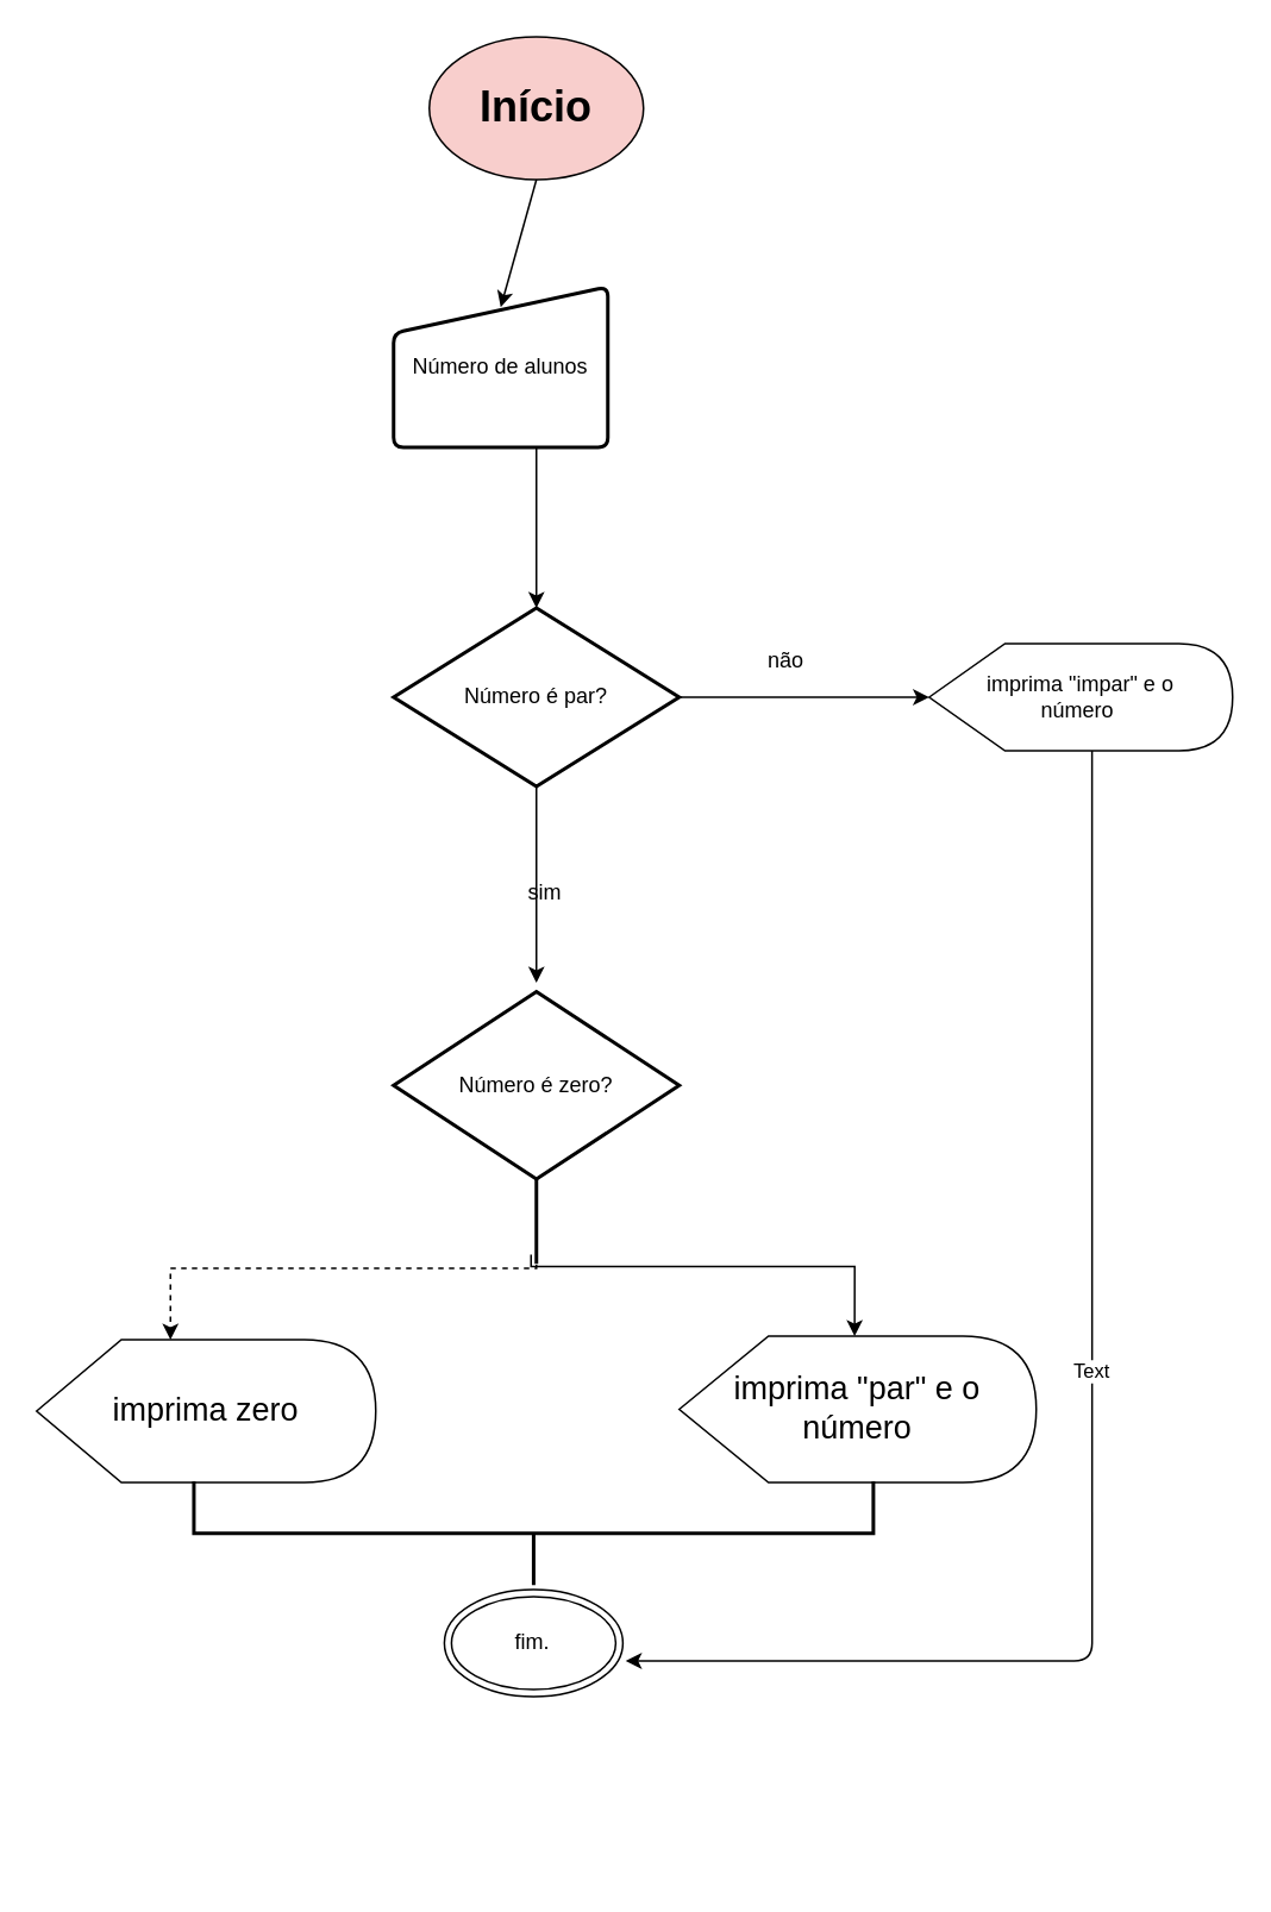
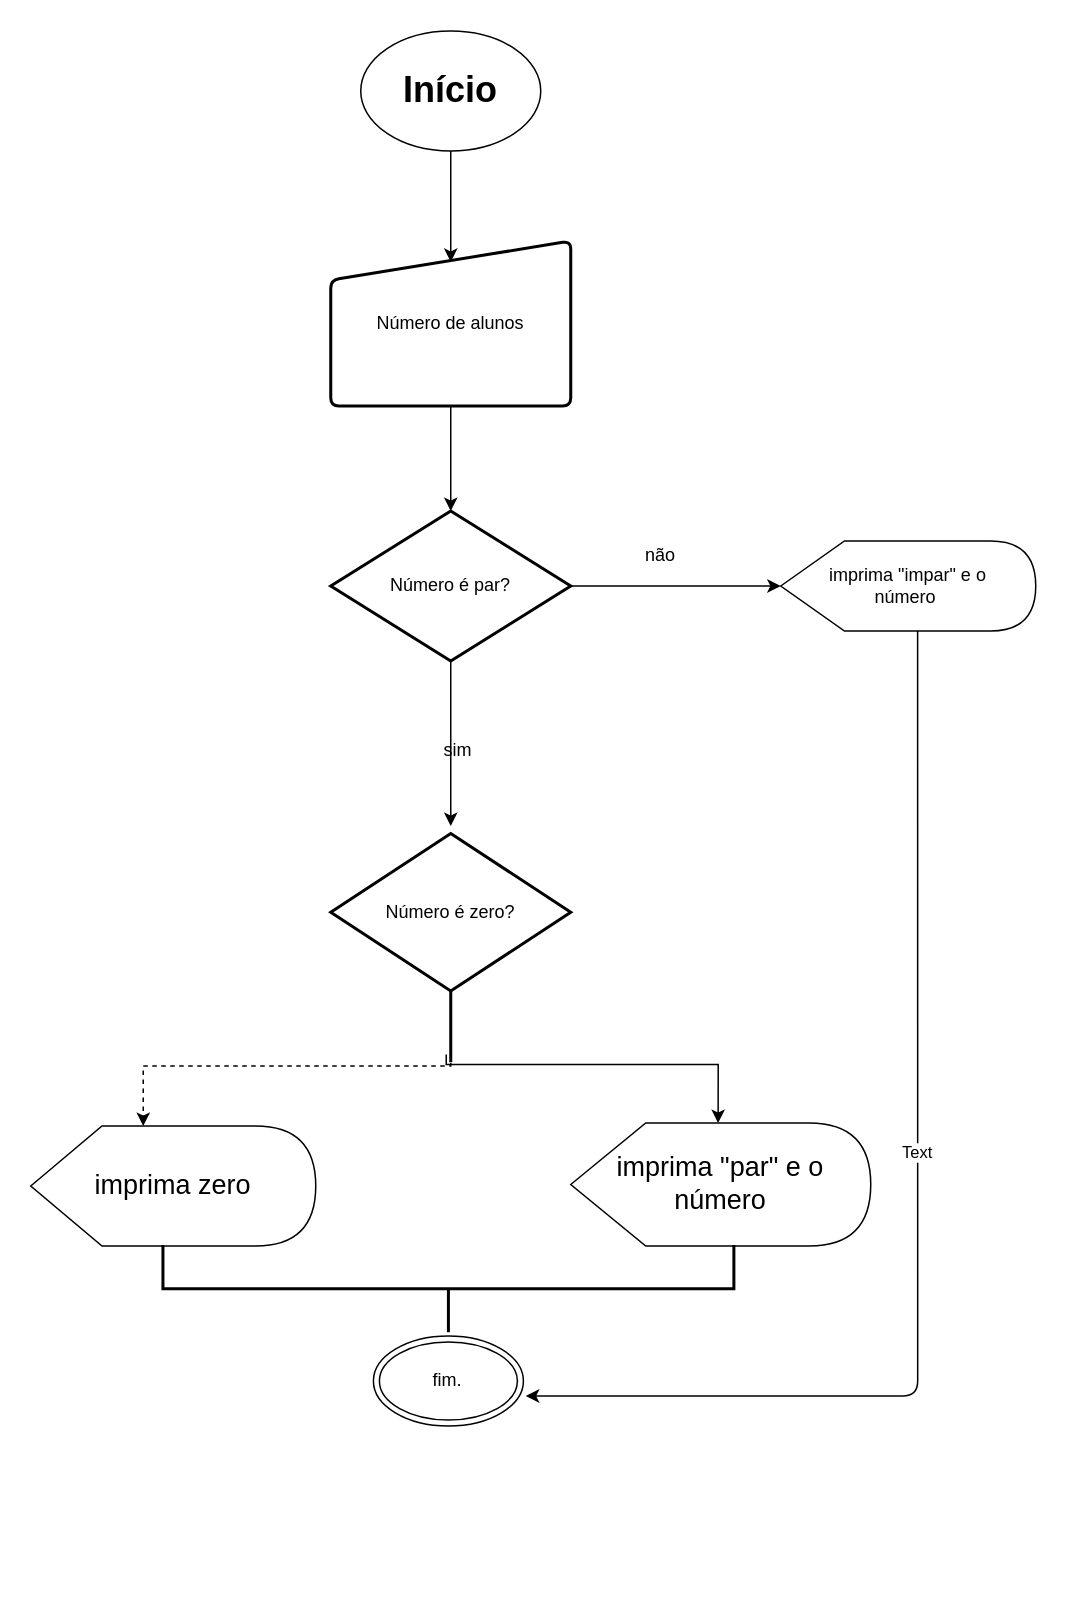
  <mxCell id="0" />
  <mxCell id="1" parent="0" />
- <mxCell id="2" value="&lt;span style=&quot;font-size: 24px&quot;&gt;&lt;b&gt;Início&lt;/b&gt;&lt;/span&gt;" style="ellipse;whiteSpace=wrap;html=1;fillColor=#f8cecc;" vertex="1" parent="1"><mxGeometry x="240" width="120" height="80" as="geometry" y="20" /></mxCell>
- <mxCell id="3" value="Número de alunos" style="html=1;strokeWidth=2;shape=manualInput;whiteSpace=wrap;rounded=1;size=26;arcSize=11;" vertex="1" parent="1"><mxGeometry x="220" y="160" width="120" height="90" as="geometry" /></mxCell>
+ <mxCell id="2" value="&lt;span style=&quot;font-size: 24px&quot;&gt;&lt;b&gt;Início&lt;/b&gt;&lt;/span&gt;" style="ellipse;whiteSpace=wrap;html=1;" vertex="1" parent="1"><mxGeometry x="240" width="120" height="80" as="geometry" y="20" /></mxCell>
+ <mxCell id="3" value="Número de alunos" style="html=1;strokeWidth=2;shape=manualInput;whiteSpace=wrap;rounded=1;size=26;arcSize=11;" vertex="1" parent="1"><mxGeometry x="220" y="160" width="160" height="110" as="geometry" /></mxCell>
  <mxCell id="4" value="" style="endArrow=classic;html=1;exitX=0.5;exitY=1;exitDx=0;exitDy=0;entryX=0.5;entryY=0.127;entryDx=0;entryDy=0;entryPerimeter=0;" edge="1" parent="1" source="2" target="3"><mxGeometry width="50" height="50" relative="1" as="geometry"><mxPoint x="370" y="250" as="sourcePoint" /><mxPoint x="340" y="320" as="targetPoint" /><Array as="points" /></mxGeometry></mxCell>
  <mxCell id="5" value="Número é par?" style="strokeWidth=2;html=1;shape=mxgraph.flowchart.decision;whiteSpace=wrap;" vertex="1" parent="1"><mxGeometry x="220" y="340" width="160" height="100" as="geometry" /></mxCell>
  <mxCell id="6" value="" style="edgeStyle=segmentEdgeStyle;endArrow=classic;html=1;" edge="1" parent="1" source="3"><mxGeometry width="50" height="50" relative="1" as="geometry"><mxPoint x="370" y="250" as="sourcePoint" /><mxPoint x="300" y="340" as="targetPoint" /></mxGeometry></mxCell>
  <mxCell id="7" value="" style="edgeStyle=segmentEdgeStyle;endArrow=classic;html=1;exitX=1;exitY=0.5;exitDx=0;exitDy=0;exitPerimeter=0;" edge="1" parent="1" source="5"><mxGeometry width="50" height="50" relative="1" as="geometry"><mxPoint x="370" y="350" as="sourcePoint" /><mxPoint x="520" y="390" as="targetPoint" /></mxGeometry></mxCell>
  <mxCell id="8" value="imprima &quot;impar&quot; e o&lt;br&gt;número&amp;nbsp;" style="shape=display;whiteSpace=wrap;html=1;" vertex="1" parent="1"><mxGeometry x="520" y="360" width="170" height="60" as="geometry" /></mxCell>
  <mxCell id="9" value="não" style="text;html=1;strokeColor=none;fillColor=none;align=center;verticalAlign=middle;whiteSpace=wrap;rounded=0;" vertex="1" parent="1"><mxGeometry x="420" y="360" width="40" height="20" as="geometry" /></mxCell>
  <mxCell id="10" value="sim" style="text;html=1;strokeColor=none;fillColor=none;align=center;verticalAlign=middle;whiteSpace=wrap;rounded=0;" vertex="1" parent="1"><mxGeometry x="285" y="490" width="40" height="20" as="geometry" /></mxCell>
  <mxCell id="11" value="" style="endArrow=classic;html=1;exitX=0.5;exitY=1;exitDx=0;exitDy=0;exitPerimeter=0;" edge="1" parent="1" source="5"><mxGeometry width="50" height="50" relative="1" as="geometry"><mxPoint x="370" y="340" as="sourcePoint" /><mxPoint x="300" y="550" as="targetPoint" /></mxGeometry></mxCell>
  <mxCell id="12" value="" style="edgeStyle=orthogonalEdgeStyle;rounded=0;orthogonalLoop=1;jettySize=auto;html=1;dashed=1;" edge="1" parent="1" source="13" target="15"><mxGeometry relative="1" as="geometry"><Array as="points"><mxPoint x="300" y="710" /><mxPoint x="95" y="710" /></Array></mxGeometry></mxCell>
  <mxCell id="13" value="Número é zero?" style="strokeWidth=2;html=1;shape=mxgraph.flowchart.decision;whiteSpace=wrap;" vertex="1" parent="1"><mxGeometry x="220" y="555" width="160" height="105" as="geometry" /></mxCell>
  <mxCell id="14" value="&lt;font style=&quot;font-size: 18px&quot;&gt;imprima &quot;par&quot; e o número&lt;/font&gt;" style="shape=display;whiteSpace=wrap;html=1;" vertex="1" parent="1"><mxGeometry x="380" y="748" width="200" height="82" as="geometry" /></mxCell>
  <mxCell id="15" value="&lt;font style=&quot;font-size: 18px&quot;&gt;imprima zero&lt;/font&gt;" style="shape=display;whiteSpace=wrap;html=1;" vertex="1" parent="1"><mxGeometry x="20" y="750" width="190" height="80" as="geometry" /></mxCell>
  <mxCell id="16" value="" style="line;strokeWidth=2;html=1;rotation=90;" vertex="1" parent="1"><mxGeometry x="276.25" y="678.75" width="47.5" height="10" as="geometry" /></mxCell>
  <mxCell id="17" value="" style="edgeStyle=orthogonalEdgeStyle;rounded=0;orthogonalLoop=1;jettySize=auto;html=1;entryX=0;entryY=0;entryDx=98.25;entryDy=0;entryPerimeter=0;exitX=0.891;exitY=0.8;exitDx=0;exitDy=0;exitPerimeter=0;" edge="1" parent="1" source="16" target="14"><mxGeometry relative="1" as="geometry"><mxPoint x="360" y="680" as="sourcePoint" /><mxPoint x="155" y="770" as="targetPoint" /><Array as="points"><mxPoint x="478" y="709" /></Array></mxGeometry></mxCell>
  <mxCell id="18" value="" style="strokeWidth=2;html=1;shape=mxgraph.flowchart.annotation_2;align=left;labelPosition=right;pointerEvents=1;rotation=-90;" vertex="1" parent="1"><mxGeometry x="269.38" y="668.13" width="58.12" height="380.63" as="geometry" /></mxCell>
  <mxCell id="19" value="fim." style="ellipse;shape=doubleEllipse;whiteSpace=wrap;html=1;" vertex="1" parent="1"><mxGeometry x="248.44" y="890" width="100" height="60" as="geometry" /></mxCell>
  <mxCell id="20" value="" style="edgeStyle=segmentEdgeStyle;endArrow=classic;html=1;exitX=0;exitY=0;exitDx=91.25;exitDy=60;exitPerimeter=0;" edge="1" parent="1" source="8"><mxGeometry width="50" height="50" relative="1" as="geometry"><mxPoint x="370" y="660" as="sourcePoint" /><mxPoint x="350" y="930" as="targetPoint" /><Array as="points"><mxPoint x="611" y="930" /></Array></mxGeometry></mxCell>
  <mxCell id="21" value="Text" style="edgeLabel;html=1;align=center;verticalAlign=middle;resizable=0;points=[];" vertex="1" connectable="0" parent="20"><mxGeometry x="-0.101" y="-1" relative="1" as="geometry"><mxPoint as="offset" /></mxGeometry></mxCell>
